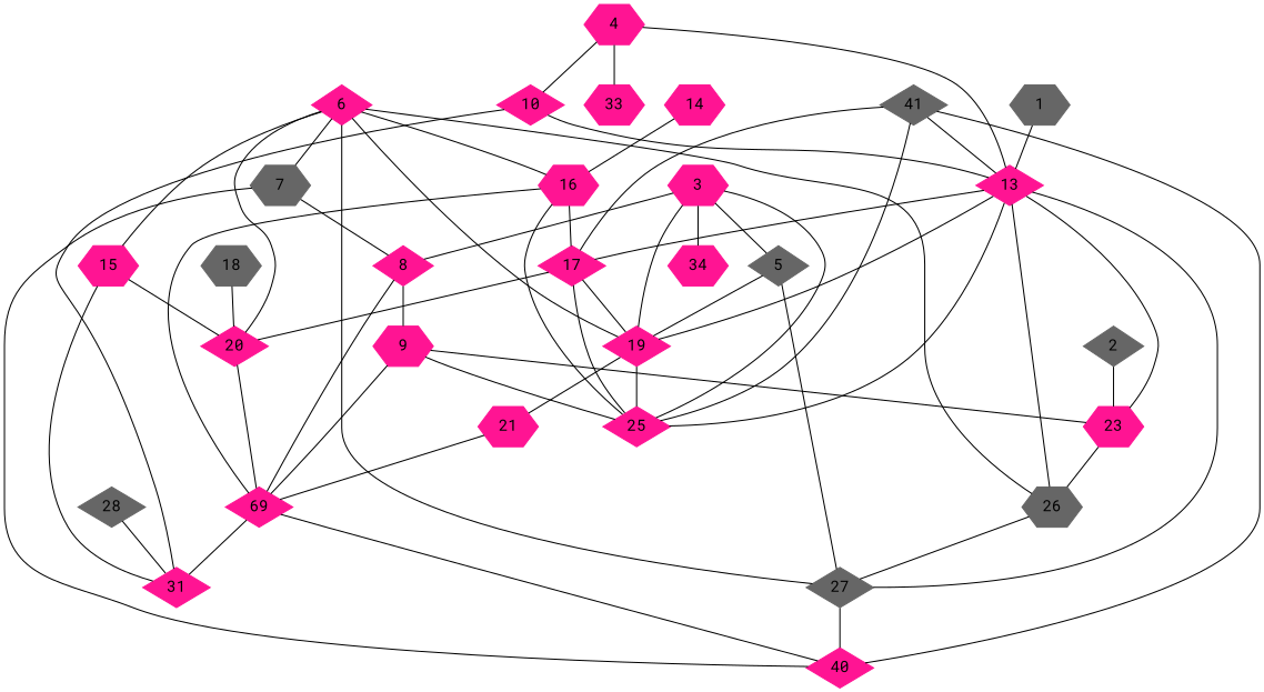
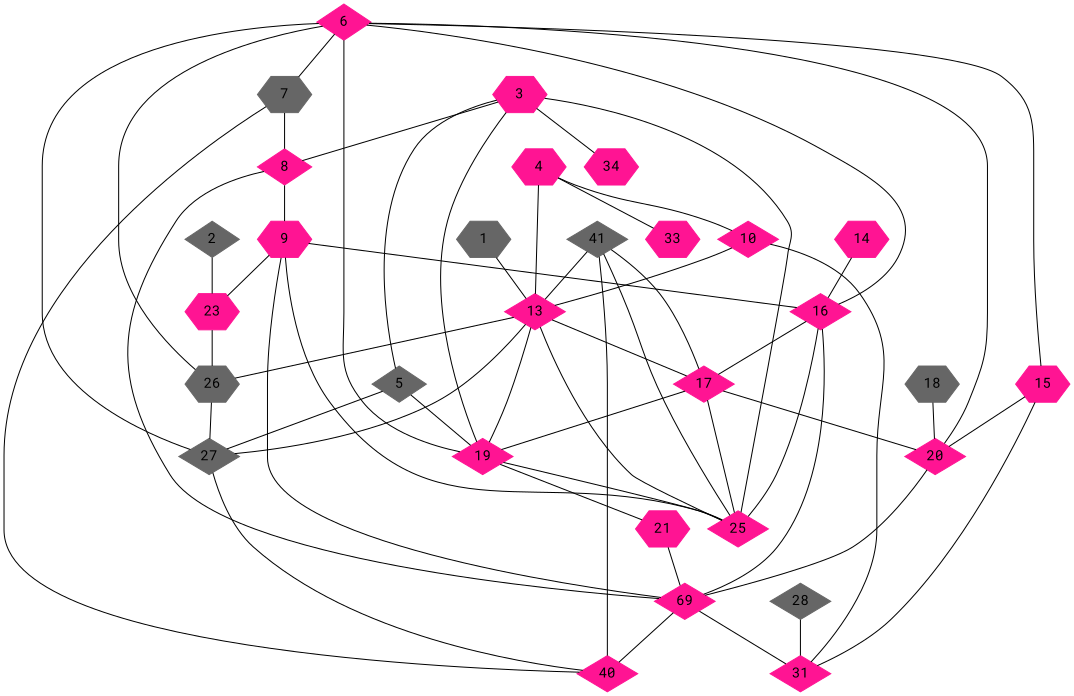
  graph {
    fontname="Roboto Mono"
    node [color=deeppink fontname="Roboto Mono" shape=diamond style=filled]
    edge [fontname="Roboto Mono" weight=1.0]
    1 [color=gray40 shape=hexagon]
    13
    23 [shape=hexagon]
    19
    25
    27 [color=gray40]
    26 [color=gray40 shape=hexagon]
    17
    2 [color=gray40]
    3 [shape=hexagon]
    5 [color=gray40]
    8
    34 [shape=hexagon]
    9 [shape=hexagon]
    n15 [label=69]
    21 [shape=hexagon]
    4 [shape=hexagon]
    10
    33 [shape=hexagon]
    31
    n21 [label=40]
    6
    7 [color=gray40 shape=hexagon]
    15 [shape=hexagon]
-   16 [shape=hexagon]
+   16
    20
    n27 [color=gray40 label=41]
    14 [shape=hexagon]
    18 [color=gray40 shape=hexagon]
    28 [color=gray40]
    1 -- 13
-   13 -- 23
    13 -- 19
    13 -- 25
    13 -- 27
    13 -- 26 [weight=2.0]
    13 -- 17
    23 -- 26
    19 -- 25
    19 -- 21
    27 -- n21
    26 -- 27
    17 -- 19
    17 -- 25
    17 -- 20
    2 -- 23
    3 -- 19
    3 -- 25
    3 -- 5
    3 -- 8
    3 -- 34 [weight=2.0]
    5 -- 19
    5 -- 27
    8 -- 9
    8 -- n15
    9 -- 23
    9 -- 25
    9 -- n15 [weight=2.0]
+   9 -- 16
    n15 -- 31 [weight=2.0]
    n15 -- n21
    21 -- n15
    4 -- 13
    4 -- 10
    4 -- 33
    10 -- 13
    10 -- 31
    6 -- 19 [weight=2.0]
    6 -- 27 [weight=2.0]
    6 -- 26
    6 -- 7
    6 -- 15
    6 -- 16
    6 -- 20
    7 -- 8
    7 -- n21
    15 -- 31
    15 -- 20
    16 -- 25
    16 -- 17
    16 -- n15 [weight=2.0]
    20 -- n15
    n27 -- 13
    n27 -- 25
    n27 -- 17
    n27 -- n21 [weight=2.0]
    14 -- 16
    18 -- 20
    28 -- 31
  }
